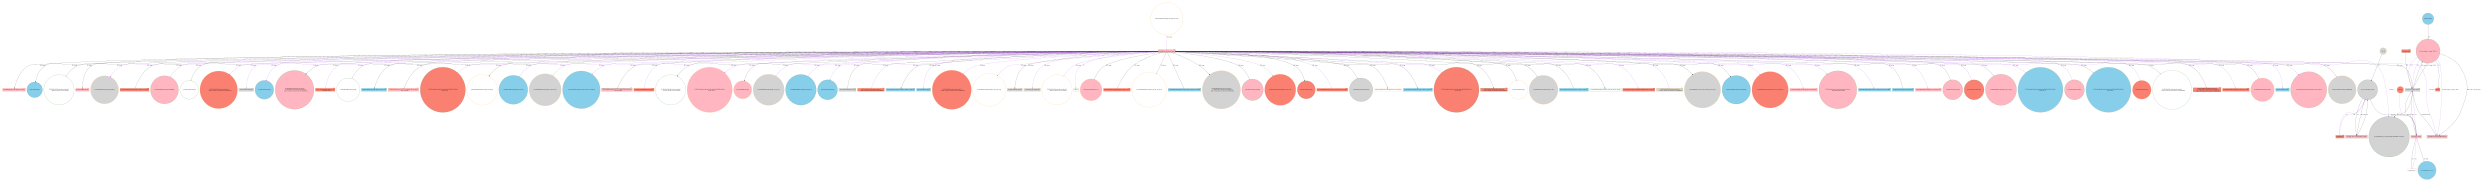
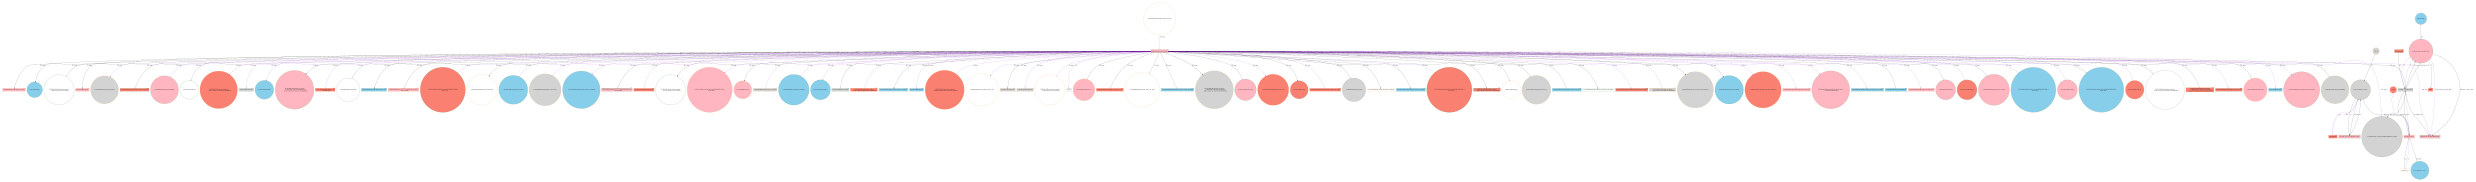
  digraph {
    fontname="Roboto Condensed"
    node [color=darkorange fillcolor=lightpink fontname="Roboto Condensed" shape=circle style=filled]
    edge [arrowhead=dot color=black fontname="Roboto Condensed"]
    n1 [color=darkgreen label="(Call,assert(image != (Image *) NULL))"]
    n2 [color=darkgreen fillcolor=lightgrey label="(Call,image != (Image *) NULL)" shape=folder]
    n3 [color=darkgreen label="(MethodReturn,static MagickBooleanType)" shape=folder]
    n4 [fillcolor=salmon label="(Block,)" shape=folder]
    n5 [label="(Call,(Image *) NULL)" shape=folder]
    n6 [color=darkgreen fillcolor=lightgrey label="(Call,OpenBlob(image_info,image,WriteBinaryBlobMode,exception))"]
    n7 [fillcolor=white label="(Identifier,NULL)" shape=folder]
    n8 [fillcolor=skyblue label="(Call,(ExceptionInfo *) NULL)"]
    n9 [color=darkgreen label="(MethodParameterIn,Image *image)" shape=folder]
    n10 [label="(Call,GetImageProfile(image,\"icc\"))"]
    n11 [fillcolor=salmon label="(Call,WriteBlobLSBLong(image,bmp_info.number_colors))" shape=folder]
    n12 [fillcolor=white label="(Call,WriteBlobLSBShort(image,bmp_info.bits_per_pixel))"]
    n13 [fillcolor=skyblue label="(Call,WriteBlobLSBSignedShort(image,(signed short) bmp_info.height))" shape=folder]
    n14 [fillcolor=lightgrey label="(Call,WriteBlobLSBLong(image,(unsigned int)\n          ((1.000f-(image->chromaticity.red_primary.x+\n          image->chromaticity.red_primary.y))*0x40000000)))"]
    n15 [color=darkgreen label="(Call,GetNextImageInList(image))"]
    n16 [fillcolor=salmon label="(Call,WriteBlobLSBLong(image,bmp_info.file_size))"]
    n17 [color=darkgreen fillcolor=salmon label="(Call,GetPixelBlue(image,p))"]
    n18 [fillcolor=salmon label="(Call,WriteBlobLSBSignedLong(image,(signed int) bmp_info.width))" shape=folder]
    n19 [color=darkgreen fillcolor=lightgrey label="(Call,WriteBlobLSBLong(image,0x00))"]
    n20 [fillcolor=white label="(Call,SetImageStorageClass(image,DirectClass,exception))" shape=folder]
    n21 [color=darkgreen fillcolor=skyblue label="(Call,GetVirtualPixels(image,0,y,image->columns,1,exception))" shape=folder]
    n22 [color=darkgreen fillcolor=salmon label="(Call,SetImageProgress(image,SaveImageTag,(MagickOffsetType) y,\n                image->rows))"]
    n23 [color=darkgreen fillcolor=salmon label="(Call,WriteBlobLSBLong(image,(unsigned int)\n          (image->chromaticity.blue_primary.y*0x40000000)))" shape=folder]
    n24 [fillcolor=white label="(Call,GetPixelAlpha(image,p))"]
    n25 [fillcolor=lightgrey label="(Call,WriteBlobLSBLong(image,bmp_info.size))"]
    n26 [color=darkgreen fillcolor=skyblue label="(Call,GetVirtualPixels(image,0,y,image->columns,1,exception))" shape=folder]
    n27 [color=darkgreen fillcolor=white label="(Call,WriteBlobLSBSignedLong(image,(signed int) bmp_info.height))" shape=folder]
    n28 [color=darkgreen fillcolor=salmon label="(Call,TransformImageColorspace(image,sRGBColorspace,exception))" shape=folder]
    n29 [fillcolor=lightgrey label="(Call,WriteBlobLSBLong(image,(unsigned int)\n          (image->chromaticity.red_primary.y*0x40000000)))" shape=folder]
    n30 [fillcolor=lightgrey label="(Call,WriteBlob(image,(size_t) bmp_info.image_size,pixels))"]
    n31 [color=darkgreen fillcolor=skyblue label="(Call,WriteBlobLSBLong(image,0x73524742U))"]
    n32 [fillcolor=salmon label="(Call,WriteBlobLSBLong(image,bmp_info.colors_important))"]
    n33 [label="(Call,SetImageStorageClass(image,DirectClass,exception))" shape=folder]
    n34 [color=darkgreen label="(Call,SetImageProgress(image,SaveImagesTag,scene++,\n      GetImageListLength(image)))"]
    n35 [fillcolor=skyblue label="(Call,WriteBlobLSBSignedShort(image,(signed short) bmp_info.width))" shape=folder]
    n36 [color=darkgreen fillcolor=skyblue label="(Call,WriteBlobLSBLong(image,0xff000000U))" shape=folder]
    n37 [label="(Call,WriteBlobLSBLong(image,bmp_info.compression))" shape=folder]
    n38 [color=darkgreen label="(Call,GetPixelChannels(image))"]
    n39 [color=darkgreen fillcolor=salmon label="(Call,GetPixelChannels(image))"]
    n40 [color=darkgreen label="(Call,WriteBlobLSBLong(image,bmp_info.x_pixels))"]
    n41 [fillcolor=skyblue label="(Call,SetImageProgress(image,SaveImageTag,(MagickOffsetType) y,\n                image->rows))"]
    n42 [color=darkgreen label="(Call,GetPixelChannels(image))"]
    n43 [fillcolor=skyblue label="(Call,SetImageProgress(image,SaveImageTag,(MagickOffsetType) y,\n                image->rows))"]
    n44 [fillcolor=salmon label="(Call,GetPixelIndex(image,p))"]
    n45 [color=darkgreen fillcolor=white label="(Call,WriteBlobLSBLong(image,(unsigned int)\n          (image->chromaticity.green_primary.x*0x40000000)))"]
    n46 [fillcolor=salmon label="(Call,WriteBlobLSBLong(image,(unsigned int)\n          ((1.000f-(image->chromaticity.green_primary.x+\n          image->chromaticity.green_primary.y))*0x40000000)))" shape=folder]
    n47 [color=darkgreen fillcolor=salmon label="(Call,WriteBlobLSBShort(image,bmp_info.bits_per_pixel))" shape=folder]
    n48 [label="(Call,WriteBlobLSBLong(image,0x00))"]
    n49 [color=darkgreen fillcolor=skyblue label="(Call,GetPixelRed(image,p))" shape=folder]
    n50 [color=darkgreen label="(Call,SetImageStorageClass(image,DirectClass,exception))"]
    n51 [fillcolor=lightgrey label="(Call,WriteBlobLSBLong(image,0x0000ff00U))"]
    n52 [label="(Call,WriteBlob(image,2,(unsigned char *) \"BM\"))" shape=folder]
    n53 [color=darkgreen fillcolor=skyblue label="(Call,CloseBlob(image))"]
    n54 [color=darkgreen fillcolor=white label="(Call,WriteBlobLSBLong(image,(unsigned int)\n          (bmp_info.gamma_scale.z*0x10000)))"]
    n55 [label="(Call,GetPixelRed(image,p))" shape=folder]
    n56 [fillcolor=lightgrey label="(Call,WriteBlobLSBLong(image,0x00ff0000U))"]
    n57 [color=darkgreen fillcolor=salmon label="(Call,GetVirtualPixels(image,0,y,image->columns,1,exception))" shape=folder]
    n58 [color=darkgreen label="(Call,WriteBlobLSBLong(image,0x000000ffU))"]
    n59 [color=darkgreen fillcolor=white label="(Call,GetPixelIndex(image,p))"]
    n60 [fillcolor=salmon label="(Call,WriteBlobLSBLong(image,(unsigned int)\n          (image->chromaticity.red_primary.x*0x40000000)))"]
    n61 [color=darkgreen fillcolor=lightgrey label="(Call,GetPixelGreen(image,p))" shape=folder]
    n62 [fillcolor=skyblue label="(Call,GetPixelGreen(image,p))"]
    n63 [color=darkgreen label="(Call,WriteBlobLSBLong(image,(unsigned int)\n          ((1.000f-(image->chromaticity.blue_primary.x+\n          image->chromaticity.blue_primary.y))*0x40000000)))"]
    n64 [fillcolor=salmon label="(Call,EncodeImage(image,bytes_per_line,\n            pixels,bmp_data))" shape=folder]
    n65 [color=darkgreen fillcolor=white label="(Call,WriteBlobLSBLong(image,0x00))"]
    n66 [color=darkgreen fillcolor=skyblue label="(Call,WriteBlobLSBLong(image,bmp_info.offset_bits))" shape=folder]
    n67 [label="(Call,WriteBlob(image,(size_t) (3*(1L << bmp_info.bits_per_pixel)),\n            bmp_colormap))" shape=folder]
    n68 [color=darkgreen fillcolor=salmon label="(Call,SetImageProgress(image,SaveImageTag,(MagickOffsetType) y,\n                image->rows))"]
    n69 [fillcolor=white label="(Call,WriteBlobLSBShort(image,bmp_info.planes))"]
    n70 [color=darkgreen fillcolor=skyblue label="(Call,WriteBlobLSBLong(image,bmp_info.size))"]
    n71 [fillcolor=lightgrey label="(Call,WriteBlobLSBLong(image,bmp_info.ba_offset))"]
    n72 [fillcolor=skyblue label="(Call,GetVirtualPixels(image,0,y,image->columns,1,exception))"]
    n73 [color=darkgreen label="(Call,WriteBlob(image,(size_t) (4*(1L << bmp_info.bits_per_pixel)),\n            bmp_colormap))" shape=folder]
    n74 [fillcolor=salmon label="(Call,image=SyncNextImageInList(image))" shape=folder]
    n75 [color=darkgreen fillcolor=white label="(Call,WriteBlobLSBLong(image,(unsigned int)\n          (bmp_info.gamma_scale.x*0x10000)))"]
    n76 [label="(Call,SetImageProgress(image,SaveImageTag,(MagickOffsetType) y,\n                image->rows))"]
    n77 [label="(Call,GetPixelBlue(image,p))"]
-   n78 [fillcolor=lightgrey label="(Call,WriteBlobLSBLong(image,bmp_info.y_pixels))"]
+   n78 [fillcolor=lightgrey label="(Call,WriteBlobLSBLong(image,bmp_info.y_pixels))" shape=folder]
    n79 [color=darkgreen fillcolor=skyblue label="(Call,WriteBlobLSBShort(image,bmp_info.planes))"]
    n80 [color=darkgreen fillcolor=skyblue label="(Call,GetPixelChannels(image))"]
    n81 [color=darkgreen fillcolor=lightgrey label="(Call,SyncNextImageInList(image))" shape=folder]
    n82 [fillcolor=salmon label="(Call,WriteBlobLSBLong(image,(unsigned int)\n          (image->chromaticity.blue_primary.x*0x40000000)))" shape=folder]
    n83 [fillcolor=skyblue label="(Call,GetVirtualPixels(image,0,y,image->columns,1,exception))" shape=folder]
    n84 [fillcolor=skyblue label="(Call,GetPixelIndex(image,p))" shape=folder]
    n85 [fillcolor=salmon label="(Call,WriteBlobLSBLong(image,(unsigned int)\n          (image->chromaticity.green_primary.y*0x40000000)))"]
    n86 [fillcolor=white label="(Call,WriteBlobLSBLong(image,bmp_info.image_size))"]
    n87 [fillcolor=lightgrey label="(Call,GetPixelChannels(image))" shape=folder]
    n88 [fillcolor=lightgrey label="(Call,GetImageListLength(image))" shape=folder]
    n89 [fillcolor=white label="(Call,WriteBlobLSBLong(image,(unsigned int)\n          (bmp_info.gamma_scale.y*0x10000)))"]
    1000125 [color=darkgreen fillcolor=white shape=folder]
    n91 [fillcolor=white label="(Call,WriteBlobLSBLong(image,(unsigned int) intent))"]
    n92 [color=darkgreen fillcolor=lightgrey label="(Call,(const ImageInfo *) NULL)"]
    n93 [fillcolor=salmon label="(Identifier,NULL)" shape=folder]
    n94 [color=darkgreen label="(Call,image_info != (const ImageInfo *) NULL)" shape=folder]
    n95 [color=darkgreen fillcolor=salmon label="(Identifier,image)" shape=folder]
    n96 [fillcolor=skyblue label="(Identifier,image)"]
    1000162 [fillcolor=salmon]
    1000150 [fillcolor=lightgrey]
    n1 -> n2 [color=purple label="CFG: "]
    n1 -> n3 [label="DDG: image != (Image *) NULL"]
    n1 -> n3 [color=purple label="DDG: assert(image != (Image *) NULL)"]
    n1 -> n4 [label="AST: "]
    n2 -> n1 [arrowhead=odot color=purple label="AST: "]
    n2 -> n1 [label="DDG: image"]
    n2 -> n1 [arrowhead=odot label="DDG: (Image *) NULL"]
    n2 -> n3 [label="DDG: (Image *) NULL"]
    n2 -> n5 [arrowhead=odot label="CFG: "]
    n2 -> n6 [label="DDG: image"]
    n5 -> n2 [color=purple label="AST: "]
    n5 -> n2 [arrowhead=odot label="DDG: NULL"]
    n5 -> n7 [arrowhead=odot color=purple label="CFG: "]
    n5 -> n8 [arrowhead=odot label="DDG: NULL"]
    n7 -> n5 [arrowhead=odot label="AST: "]
    n9 -> n2 [arrowhead=odot label="DDG: image"]
    n9 -> n3 [arrowhead=odot color=purple label="DDG: image"]
    n9 -> n6 [color=purple label="DDG: image"]
    n9 -> n10 [arrowhead=odot label="DDG: image"]
    n9 -> n11 [arrowhead=odot label="DDG: image"]
    n9 -> n12 [arrowhead=odot label="DDG: image"]
    n9 -> n13 [arrowhead=odot label="DDG: image"]
    n9 -> n14 [label="DDG: image"]
    n9 -> n15 [arrowhead=odot label="DDG: image"]
    n9 -> n16 [color=purple label="DDG: image"]
    n9 -> n17 [label="DDG: image"]
    n9 -> n18 [arrowhead=odot color=purple label="DDG: image"]
    n9 -> n19 [arrowhead=odot label="DDG: image"]
    n9 -> n20 [label="DDG: image"]
    n9 -> n21 [label="DDG: image"]
    n9 -> n22 [arrowhead=odot color=purple label="DDG: image"]
    n9 -> n23 [label="DDG: image"]
    n9 -> n24 [arrowhead=odot label="DDG: image"]
    n9 -> n25 [arrowhead=odot label="DDG: image"]
    n9 -> n26 [arrowhead=odot label="DDG: image"]
    n9 -> n27 [label="DDG: image"]
    n9 -> n28 [color=purple label="DDG: image"]
    n9 -> n29 [arrowhead=odot color=purple label="DDG: image"]
    n9 -> n30 [label="DDG: image"]
    n9 -> n31 [label="DDG: image"]
    n9 -> n32 [color=purple label="DDG: image"]
    n9 -> n33 [color=purple label="DDG: image"]
    n9 -> n34 [color=purple label="DDG: image"]
    n9 -> n35 [color=purple label="DDG: image"]
    n9 -> n36 [arrowhead=odot label="DDG: image"]
    n9 -> n37 [color=purple label="DDG: image"]
    n9 -> n38 [arrowhead=odot label="DDG: image"]
    n9 -> n39 [arrowhead=odot color=purple label="DDG: image"]
    n9 -> n40 [arrowhead=odot label="DDG: image"]
    n9 -> n41 [arrowhead=odot color=purple label="DDG: image"]
    n9 -> n42 [arrowhead=odot color=purple label="DDG: image"]
    n9 -> n43 [arrowhead=odot label="DDG: image"]
    n9 -> n44 [arrowhead=odot color=purple label="DDG: image"]
    n9 -> n45 [arrowhead=odot label="DDG: image"]
    n9 -> n46 [arrowhead=odot label="DDG: image"]
    n9 -> n47 [color=purple label="DDG: image"]
    n9 -> n48 [arrowhead=odot label="DDG: image"]
    n9 -> n49 [color=purple label="DDG: image"]
    n9 -> n50 [color=purple label="DDG: image"]
    n9 -> n51 [arrowhead=odot label="DDG: image"]
    n9 -> n52 [label="DDG: image"]
    n9 -> n53 [label="DDG: image"]
    n9 -> n54 [arrowhead=odot label="DDG: image"]
    n9 -> n55 [label="DDG: image"]
    n9 -> n56 [color=purple label="DDG: image"]
    n9 -> n57 [arrowhead=odot label="DDG: image"]
    n9 -> n58 [arrowhead=odot color=purple label="DDG: image"]
    n9 -> n59 [arrowhead=odot label="DDG: image"]
    n9 -> n60 [color=purple label="DDG: image"]
    n9 -> n61 [color=purple label="DDG: image"]
    n9 -> n62 [color=purple label="DDG: image"]
    n9 -> n63 [label="DDG: image"]
    n9 -> n64 [arrowhead=odot color=purple label="DDG: image"]
    n9 -> n65 [arrowhead=odot label="DDG: image"]
    n9 -> n66 [label="DDG: image"]
    n9 -> n67 [arrowhead=odot label="DDG: image"]
    n9 -> n68 [arrowhead=odot color=purple label="DDG: image"]
    n9 -> n69 [label="DDG: image"]
    n9 -> n70 [arrowhead=odot color=purple label="DDG: image"]
    n9 -> n71 [arrowhead=odot color=purple label="DDG: image"]
    n9 -> n72 [color=purple label="DDG: image"]
    n9 -> n73 [arrowhead=odot label="DDG: image"]
    n9 -> n74 [arrowhead=odot color=purple label="DDG: image"]
    n9 -> n75 [label="DDG: image"]
    n9 -> n76 [color=purple label="DDG: image"]
    n9 -> n77 [label="DDG: image"]
    n9 -> n78 [arrowhead=odot color=purple label="DDG: image"]
    n9 -> n79 [arrowhead=odot color=purple label="DDG: image"]
    n9 -> n80 [color=purple label="DDG: image"]
    n9 -> n81 [arrowhead=odot label="DDG: image"]
    n9 -> n82 [arrowhead=odot color=purple label="DDG: image"]
    n9 -> n83 [label="DDG: image"]
    n9 -> n84 [color=purple label="DDG: image"]
    n9 -> n85 [arrowhead=odot color=purple label="DDG: image"]
    n9 -> n86 [color=purple label="DDG: image"]
    n9 -> n87 [label="DDG: image"]
    n9 -> n88 [color=purple label="DDG: image"]
    n9 -> n89 [arrowhead=odot color=purple label="DDG: image"]
    n9 -> 1000125 [color=purple label="AST: "]
    n91 -> n9 [arrowhead=odot color=purple label="DDG: image"]
    n92 -> n5 [label="DDG: NULL"]
    n92 -> n93 [arrowhead=odot color=purple label="CFG: "]
    n92 -> n94 [label="AST: "]
    n92 -> n94 [label="DDG: NULL"]
    n93 -> n92 [color=purple label="AST: "]
    n94 -> n92 [label="CFG: "]
    n95 -> n2 [label="AST: "]
    n96 -> n1 [arrowhead=odot label="CFG: "]
    1000162 -> n5 [color=purple label="AST: "]
    1000150 -> n92 [label="AST: "]
  }
